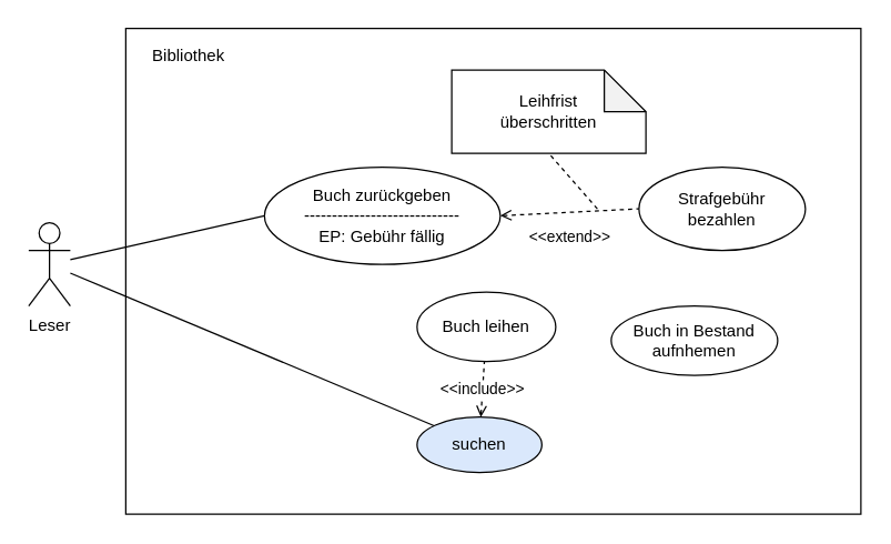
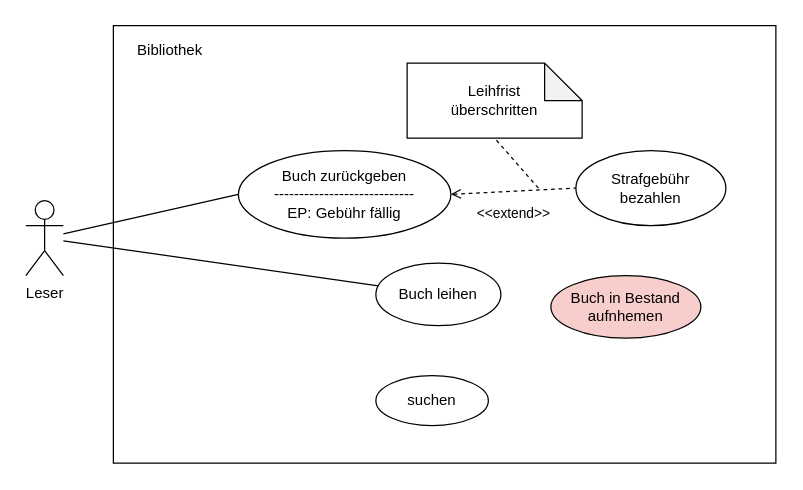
  <mxCell id="0" />
  <mxCell id="1" parent="0" />
  <mxCell id="2" value="" style="rounded=0;whiteSpace=wrap;html=1;" parent="1" vertex="1"><mxGeometry x="90" y="20" width="530" height="350" as="geometry" /></mxCell>
  <mxCell id="3" value="Leser" style="shape=umlActor;verticalLabelPosition=bottom;labelBackgroundColor=#ffffff;verticalAlign=top;html=1;outlineConnect=0;" parent="1" vertex="1"><mxGeometry x="20" y="160" width="30" height="60" as="geometry" /></mxCell>
- <mxCell id="4" value="&amp;lt;&amp;lt;include&amp;gt;&amp;gt;" style="endArrow=none;dashed=1;html=1;startArrow=open;startFill=0;" parent="1" source="7" target="6" edge="1"><mxGeometry width="50" height="50" relative="1" as="geometry"><mxPoint x="40" y="320" as="sourcePoint" /><mxPoint x="350" y="190" as="targetPoint" /></mxGeometry></mxCell>
- <mxCell id="5" value="" style="endArrow=none;html=1;" parent="1" source="3" target="7" edge="1"><mxGeometry width="50" height="50" relative="1" as="geometry"><mxPoint x="45" y="340" as="sourcePoint" /><mxPoint x="160" y="240" as="targetPoint" /></mxGeometry></mxCell>
+ <mxCell id="5" value="" style="endArrow=none;html=1;" parent="1" source="3" target="6" edge="1"><mxGeometry width="50" height="50" relative="1" as="geometry"><mxPoint x="45" y="340" as="sourcePoint" /><mxPoint x="160" y="240" as="targetPoint" /></mxGeometry></mxCell>
  <mxCell id="6" value="Buch leihen" style="ellipse;whiteSpace=wrap;html=1;" parent="1" vertex="1"><mxGeometry x="300" y="210" width="100" height="50" as="geometry" /></mxCell>
- <mxCell id="7" value="suchen" style="ellipse;whiteSpace=wrap;html=1;fillColor=#dae8fc;" parent="1" vertex="1"><mxGeometry x="300" y="300" width="90" height="40" as="geometry" /></mxCell>
+ <mxCell id="7" value="suchen" style="ellipse;whiteSpace=wrap;html=1;" parent="1" vertex="1"><mxGeometry x="300" y="300" width="90" height="40" as="geometry" /></mxCell>
  <mxCell id="8" value="&lt;div&gt;Buch zurückgeben&lt;/div&gt;&lt;div&gt;----------------------------&lt;/div&gt;&lt;div&gt;EP: Gebühr fällig&lt;br&gt;&lt;/div&gt;" style="ellipse;whiteSpace=wrap;html=1;" parent="1" vertex="1"><mxGeometry x="190" y="120" width="170" height="70" as="geometry" /></mxCell>
  <mxCell id="9" value="" style="endArrow=none;html=1;entryX=0;entryY=0.5;entryDx=0;entryDy=0;" parent="1" source="3" target="8" edge="1"><mxGeometry width="50" height="50" relative="1" as="geometry"><mxPoint x="50" y="90" as="sourcePoint" /><mxPoint x="440" y="240" as="targetPoint" /></mxGeometry></mxCell>
- <mxCell id="10" value="&lt;div&gt;Buch in Bestand&lt;/div&gt;&lt;div&gt;aufnhemen&lt;br&gt;&lt;/div&gt;" style="ellipse;whiteSpace=wrap;html=1;" parent="1" vertex="1"><mxGeometry x="440" y="220" width="120" height="50" as="geometry" /></mxCell>
+ <mxCell id="10" value="&lt;div&gt;Buch in Bestand&lt;/div&gt;&lt;div&gt;aufnhemen&lt;br&gt;&lt;/div&gt;" style="ellipse;whiteSpace=wrap;html=1;fillColor=#f8cecc;" parent="1" vertex="1"><mxGeometry x="440" y="220" width="120" height="50" as="geometry" /></mxCell>
  <mxCell id="11" value="&lt;div&gt;Strafgebühr&lt;/div&gt;&lt;div&gt;bezahlen&lt;br&gt;&lt;/div&gt;" style="ellipse;whiteSpace=wrap;html=1;" parent="1" vertex="1"><mxGeometry x="460" y="120" width="120" height="60" as="geometry" /></mxCell>
  <mxCell id="12" value="&amp;lt;&amp;lt;extend&amp;gt;&amp;gt;" style="endArrow=none;dashed=1;html=1;entryX=0;entryY=0.5;entryDx=0;entryDy=0;exitX=1;exitY=0.5;exitDx=0;exitDy=0;startArrow=open;startFill=0;" parent="1" source="8" target="11" edge="1"><mxGeometry x="-0.018" y="-17" width="50" height="50" relative="1" as="geometry"><mxPoint x="390" y="290" as="sourcePoint" /><mxPoint x="440" y="240" as="targetPoint" /><mxPoint as="offset" /></mxGeometry></mxCell>
  <mxCell id="13" value="&lt;div&gt;Leihfrist&lt;/div&gt;&lt;div&gt;überschritten&lt;/div&gt;" style="shape=note;whiteSpace=wrap;html=1;backgroundOutline=1;darkOpacity=0.05;" parent="1" vertex="1"><mxGeometry x="325" y="50" width="140" height="60" as="geometry" /></mxCell>
  <mxCell id="14" value="" style="endArrow=none;dashed=1;html=1;entryX=0.5;entryY=1;entryDx=0;entryDy=0;entryPerimeter=0;" parent="1" target="13" edge="1"><mxGeometry width="50" height="50" relative="1" as="geometry"><mxPoint x="430" y="150" as="sourcePoint" /><mxPoint x="440" y="240" as="targetPoint" /></mxGeometry></mxCell>
  <mxCell id="15" value="Bibliothek" style="text;html=1;align=center;verticalAlign=middle;resizable=0;points=[];autosize=1;" parent="1" vertex="1"><mxGeometry x="100" y="30" width="70" height="20" as="geometry" /></mxCell>
